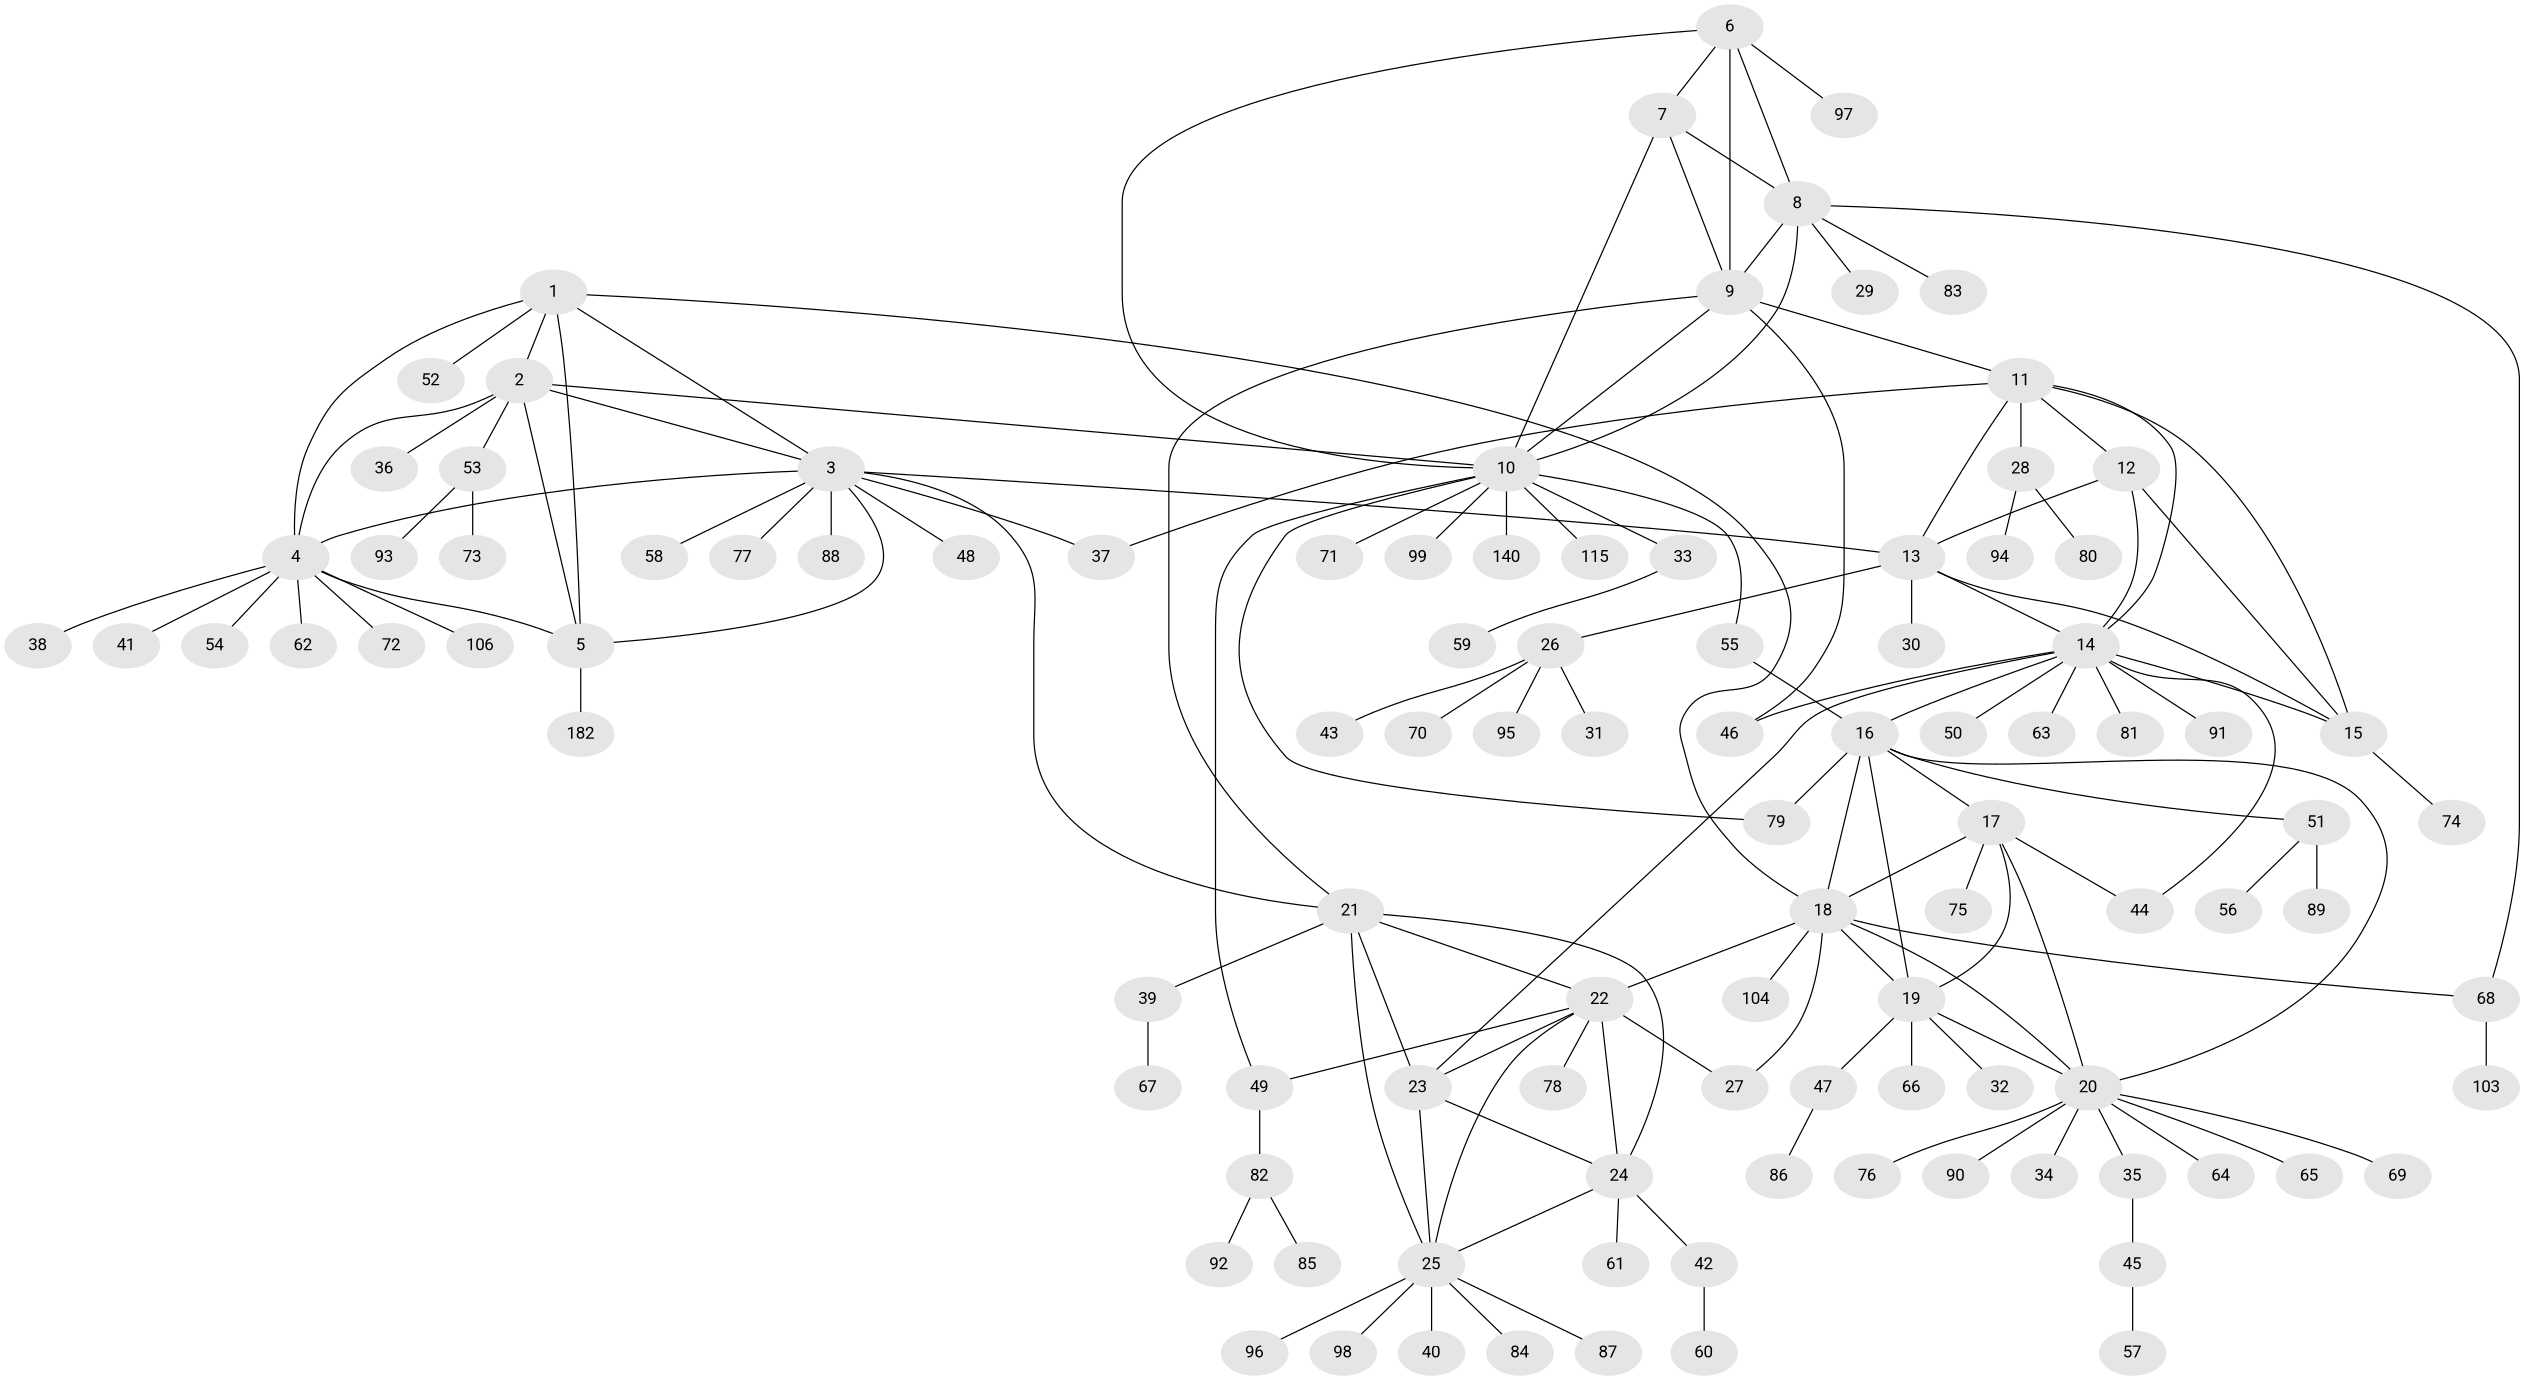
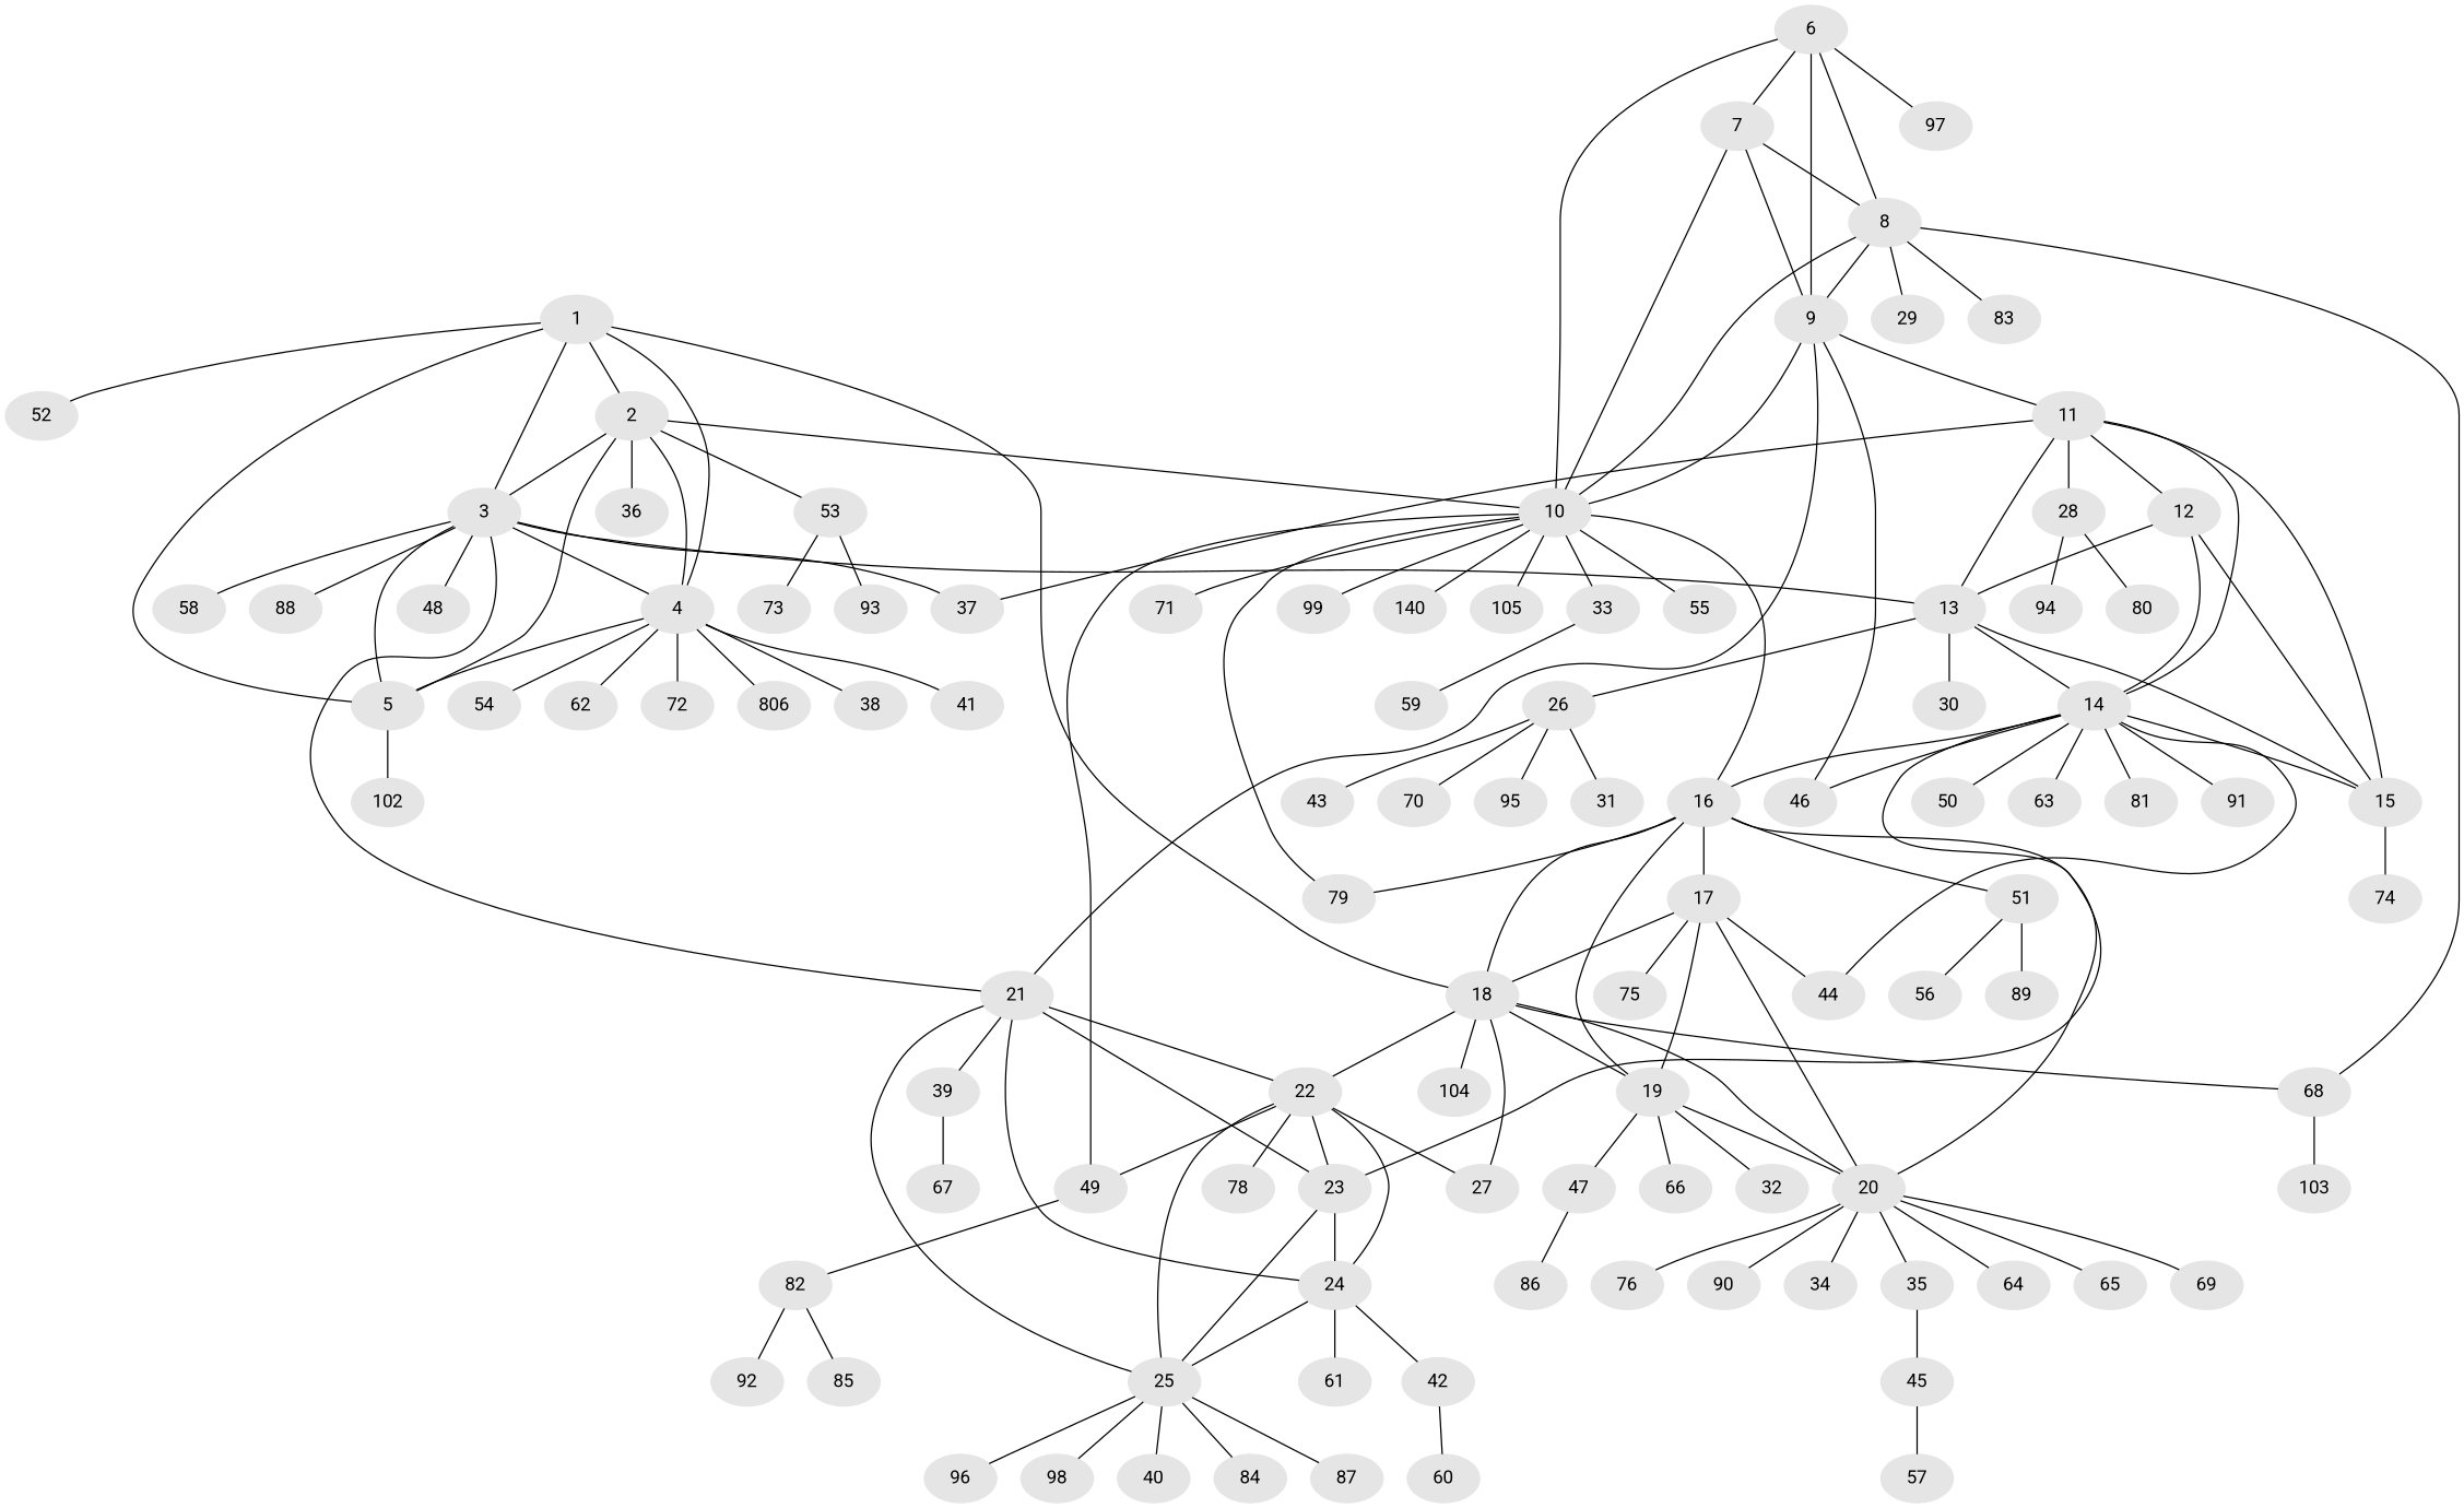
  graph {
    fontname=Roboto
    node [color=gray90 fontname=Roboto style=filled]
    edge [fontname=Roboto]
    1
    2
    3
    4
    5
    18
    52
    10
    36
    53
    13
    21
    37
    48
    58
-   77
    88
    38
    41
    54
    62
    72
-   106
-   102 [label=182]
+   106 [label=806]
+   102
    68
    19
    20
    22
    27
    104
    16
    33
    49
    55
    71
    79
    99
    n38 [label=140]
-   105 [label=115]
+   105
    73
    93
    14
    15
    26
    30
    23
    24
    25
    39
    6
    7
    8
    9
    97
    29
    83
    11
    46
    103
    12
    28
    17
    51
    59
    82
    44
    50
    63
    81
    91
    74
    80
    94
    31
    43
    70
    95
    75
    32
    47
    66
    34
    35
    64
    65
    69
    76
    90
    56
    89
    78
    86
    45
    42
    61
    40
    84
    87
    96
    98
    67
    60
    57
    85
    92
    1 -- 2
    1 -- 3
    1 -- 4
    1 -- 5
    1 -- 18
    1 -- 52
    2 -- 3
    2 -- 4
    2 -- 5
    2 -- 10
    2 -- 36
    2 -- 53
    3 -- 4
    3 -- 5
    3 -- 13
    3 -- 21
    3 -- 37
    3 -- 48
    3 -- 58
-   3 -- 77
    3 -- 88
    4 -- 5
    4 -- 38
    4 -- 41
    4 -- 54
    4 -- 62
    4 -- 72
    4 -- 106
    5 -- 102
    18 -- 68
    18 -- 19
    18 -- 20
    18 -- 22
    18 -- 27
    18 -- 104
-   55 -- 16
+   10 -- 16
    10 -- 33
    10 -- 49
    10 -- 55
    10 -- 71
    10 -- 79
    10 -- 99
    10 -- n38
    10 -- 105
    53 -- 73
    53 -- 93
    13 -- 14
    13 -- 15
    13 -- 26
    13 -- 30
    21 -- 22
    21 -- 23
    21 -- 24
    21 -- 25
    21 -- 39
    68 -- 103
    19 -- 20
    19 -- 32
    19 -- 47
    19 -- 66
    20 -- 34
    20 -- 35
    20 -- 64
    20 -- 65
    20 -- 69
    20 -- 76
    20 -- 90
    22 -- 27
    22 -- 49
    22 -- 23
    22 -- 24
    22 -- 25
    22 -- 78
    16 -- 18
    16 -- 19
    16 -- 20
    16 -- 79
    16 -- 17
    16 -- 51
    33 -- 59
    49 -- 82
    14 -- 16
    14 -- 15
    14 -- 23
    14 -- 46
    14 -- 44
    14 -- 50
    14 -- 63
    14 -- 81
    14 -- 91
    15 -- 74
    26 -- 31
    26 -- 43
    26 -- 70
    26 -- 95
    23 -- 24
    23 -- 25
    24 -- 25
    24 -- 42
    24 -- 61
    25 -- 40
    25 -- 84
    25 -- 87
    25 -- 96
    25 -- 98
    39 -- 67
    6 -- 10
    6 -- 7
    6 -- 8
    6 -- 9
    6 -- 97
    7 -- 10
    7 -- 8
    7 -- 9
    8 -- 10
    8 -- 68
    8 -- 9
    8 -- 29
    8 -- 83
    9 -- 10
    9 -- 21
    9 -- 11
    9 -- 46
    11 -- 13
    11 -- 37
    11 -- 14
    11 -- 15
    11 -- 12
    11 -- 28
    12 -- 13
    12 -- 14
    12 -- 15
    28 -- 80
    28 -- 94
    17 -- 18
    17 -- 19
    17 -- 20
    17 -- 44
    17 -- 75
    51 -- 56
    51 -- 89
    82 -- 85
    82 -- 92
    47 -- 86
    35 -- 45
    45 -- 57
    42 -- 60
  }
